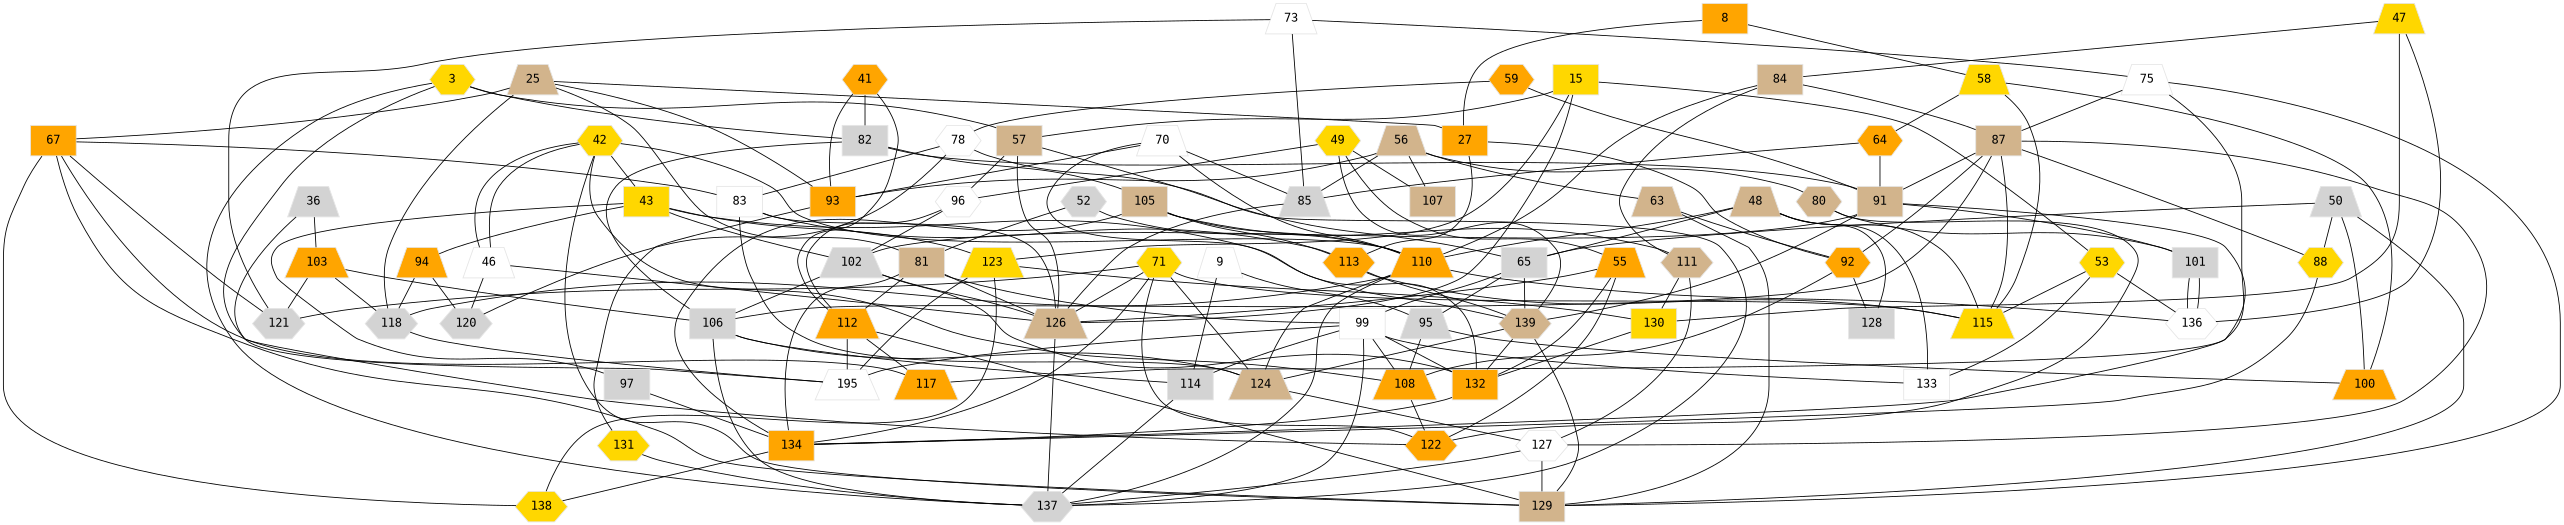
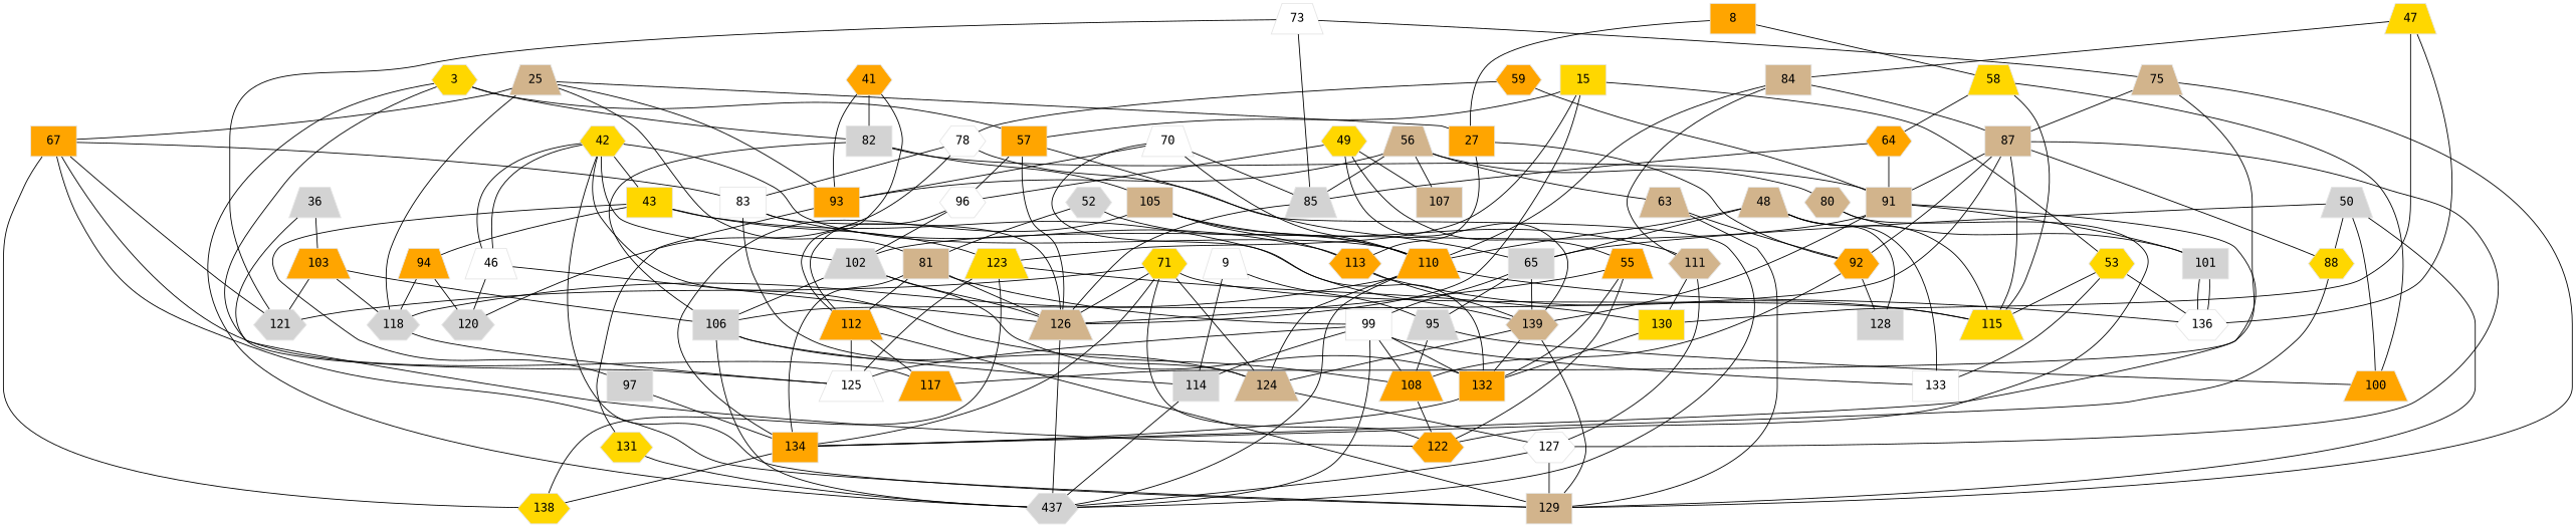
  graph {
    fontname="DejaVu Sans Mono"
    node [color=gray90 fillcolor=orange fontname="DejaVu Sans Mono" shape=trapezium style=filled]
    edge [fontname="DejaVu Sans Mono"]
-   57 [fillcolor=tan shape=box super="+19"]
+   57 [shape=box super="+19"]
    126 [fillcolor=tan super="+61+16+79+69"]
    65 [fillcolor=lightgrey shape=box super="+12"]
    96 [fillcolor=white shape=hexagon super="+2+24"]
    3 [fillcolor=gold shape=hexagon]
    82 [fillcolor=lightgrey shape=box]
-   125 [fillcolor=white label=195]
-   137 [fillcolor=lightgrey shape=hexagon super="+109+90+135"]
+   125 [fillcolor=white]
+   137 [fillcolor=lightgrey shape=hexagon super="+109+90+135" label=437]
    91 [fillcolor=tan shape=box super="+40"]
    105 [fillcolor=tan shape=box super="+44"]
    106 [fillcolor=lightgrey shape=box super="+74"]
    8 [shape=box]
    27 [shape=box]
    58 [fillcolor=gold]
    92 [shape=hexagon]
    113 [shape=hexagon]
    115 [fillcolor=gold super="+54"]
    100
    64 [shape=hexagon]
    95 [fillcolor=lightgrey super="+77"]
    108 [super="+23+34"]
    9 [fillcolor=white]
    114 [fillcolor=lightgrey shape=box]
    53 [fillcolor=gold shape=hexagon super="+38"]
    136 [fillcolor=white shape=hexagon]
    133 [fillcolor=white shape=box]
    15 [fillcolor=gold shape=box]
    123 [fillcolor=gold]
    130 [fillcolor=gold shape=box]
    138 [fillcolor=gold shape=hexagon]
    25 [fillcolor=tan]
    67 [shape=box]
    81 [fillcolor=tan shape=box super="+17+60+29"]
    93 [shape=box]
    118 [fillcolor=lightgrey shape=hexagon super="+22+76"]
    129 [fillcolor=tan shape=box super="+30+66"]
    83 [fillcolor=white shape=box super="+20"]
    117
    121 [fillcolor=lightgrey shape=hexagon]
    112 [super="+86"]
    99 [fillcolor=white shape=box super="+98"]
    134 [shape=box super="+116+51"]
    131 [fillcolor=gold shape=hexagon]
    128 [fillcolor=lightgrey shape=box]
    n45 [fillcolor=tan label=139 shape=hexagon super="+104"]
    36 [fillcolor=lightgrey]
    103
    122 [shape=hexagon]
    41 [shape=hexagon]
    42 [fillcolor=gold shape=hexagon super="+32"]
    43 [fillcolor=gold shape=box super="+39"]
    46 [fillcolor=white super="+4"]
    102 [fillcolor=lightgrey super="+35"]
    110 [super="+68"]
    94
    97 [fillcolor=lightgrey shape=box]
    120 [fillcolor=lightgrey shape=hexagon]
    132 [shape=box]
    124 [fillcolor=tan super="+89"]
    47 [fillcolor=gold]
    84 [fillcolor=tan shape=box]
    87 [fillcolor=tan shape=box super="+72"]
    111 [fillcolor=tan shape=hexagon]
    48 [fillcolor=tan]
    49 [fillcolor=gold shape=hexagon]
    55
    107 [fillcolor=tan shape=box]
    50 [fillcolor=lightgrey]
    88 [fillcolor=gold shape=hexagon]
    52 [fillcolor=lightgrey shape=hexagon]
    56 [fillcolor=tan super="+33"]
    63 [fillcolor=tan]
    80 [fillcolor=tan shape=hexagon]
    85 [fillcolor=lightgrey super="+31"]
    101 [fillcolor=lightgrey shape=box]
    78 [fillcolor=white shape=hexagon super="+6"]
    59 [shape=hexagon]
    70 [fillcolor=white super="+37"]
    71 [fillcolor=gold shape=hexagon]
    127 [fillcolor=white shape=hexagon super="+13+62"]
    73 [fillcolor=white]
-   75 [fillcolor=white]
+   75 [fillcolor=tan]
    57 -- 126
    57 -- 65
    57 -- 96
    126 -- 137 [weight=3]
    65 -- 95
    65 -- 99
    65 -- n45
    96 -- 112 [weight=2]
    96 -- 102
    3 -- 57
    3 -- 82
    3 -- 125
    3 -- 137
    82 -- 91
    82 -- 105
    82 -- 106
    91 -- 134
    91 -- n45
    91 -- 102
    91 -- 101
    105 -- 113
    105 -- 134
    105 -- 110
    105 -- 111
    106 -- 137 [weight=2]
    106 -- 114 [weight=2]
    106 -- 124
    8 -- 27
    8 -- 58
    27 -- 92
    27 -- 113
    58 -- 115
    58 -- 100
    58 -- 64
    92 -- 108
    92 -- 128
    113 -- 115
    113 -- n45
    64 -- 91
    64 -- 85
    95 -- 100 [weight=2]
    95 -- 108
    108 -- 122
    9 -- 95
    9 -- 114
    114 -- 137
    53 -- 115
    53 -- 136
    53 -- 133
    15 -- 57
    15 -- 126 [weight=3]
    15 -- 53
    15 -- 123
    123 -- 125
    123 -- 130
    123 -- 138
    130 -- 132
    25 -- 27
    25 -- 67
    25 -- 81
    25 -- 93
    25 -- 118 [weight=2]
    67 -- 138
    67 -- 129
    67 -- 83
    67 -- 117
    67 -- 121
    81 -- 126
    81 -- 112 [weight=2]
    81 -- 99 [weight=2]
    81 -- 134 [weight=2]
    93 -- 131
    118 -- 125
    83 -- 126 [weight=3]
    83 -- 113
    83 -- 124
    112 -- 125
    112 -- 129
    112 -- 117
    99 -- 125
    99 -- 137
    99 -- 108
    99 -- 114
    99 -- 133
    99 -- 132 [weight=2]
    134 -- 138
    131 -- 137
    n45 -- 129
    n45 -- 132
    n45 -- 124
    36 -- 103
    36 -- 122
    103 -- 106
    103 -- 118
    103 -- 121
    41 -- 82
    41 -- 93
    41 -- 112
    42 -- 108
    42 -- 129
    42 -- 43 [weight=2]
    42 -- 46
    42 -- 46
-   43 -- 102
+   42 -- 102
    42 -- 110 [weight=2]
    43 -- 123
    43 -- n45
    43 -- 94
    43 -- 97
    46 -- 126 [weight=2]
    46 -- 120
    102 -- 126 [weight=2]
    102 -- 106
    102 -- 132
    110 -- 137
    110 -- 136
    110 -- 118
    110 -- 124
    94 -- 118
    94 -- 120
    97 -- 134
    132 -- 134
    124 -- 127 [weight=2]
    47 -- 136
    47 -- 130
    47 -- 84
    84 -- 110
    84 -- 87
    84 -- 111
    87 -- 91
    87 -- 106 [weight=3]
    87 -- 92 [weight=2]
    87 -- 115
    87 -- 88
    87 -- 127
    111 -- 130
    111 -- 127
    48 -- 65 [weight=2]
    48 -- 115 [weight=2]
    48 -- 133
    48 -- 128
    48 -- 110
    49 -- 96
    49 -- n45
    49 -- 55
    49 -- 107
    55 -- 126
    55 -- 122
    55 -- 132
    50 -- 65
    50 -- 100
    50 -- 129
    50 -- 88
    88 -- 134
    52 -- 81
    52 -- 110
    56 -- 93
    56 -- 107
    56 -- 63
    56 -- 80
    56 -- 85
    63 -- 92
    63 -- 129
    80 -- 122
    80 -- 101
    85 -- 126
    101 -- 136
    101 -- 136
    78 -- 137
    78 -- 83
    78 -- 120 [weight=2]
    59 -- 91
    59 -- 78
    70 -- 93
    70 -- 110
    70 -- 132
    70 -- 85
    71 -- 126
    71 -- 115
    71 -- 121
    71 -- 134
    71 -- 122
    71 -- 124
    127 -- 137
    127 -- 129 [weight=2]
    73 -- 121
    73 -- 85
    73 -- 75
    75 -- 129
    75 -- 117
    75 -- 87
  }
